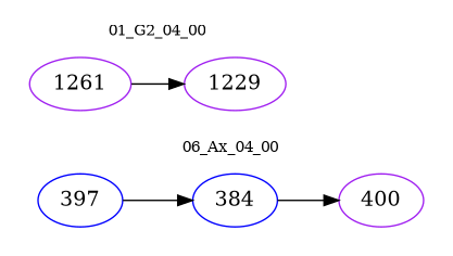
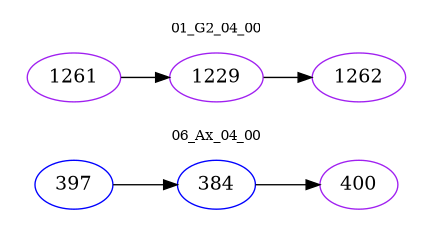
  digraph {
    rankdir=LR
    node [color=purple]
    edge [color=black]
    n1 [color=blue label=397]
    n2 [color=blue label=384]
    n3 [label=400]
    n4 [label=1261]
    n5 [label=1229]
+   n6 [label=1262]
    subgraph cluster_1 {
      color=white
      fontsize=10
      label="06_Ax_04_00"
      n1
      n2
      n3
    }
    subgraph cluster_2 {
      color=white
      fontsize=10
      label="01_G2_04_00"
      n4
      n5
+     n6
    }
    n1 -> n2
    n2 -> n3
    n4 -> n5
+   n5 -> n6
  }
